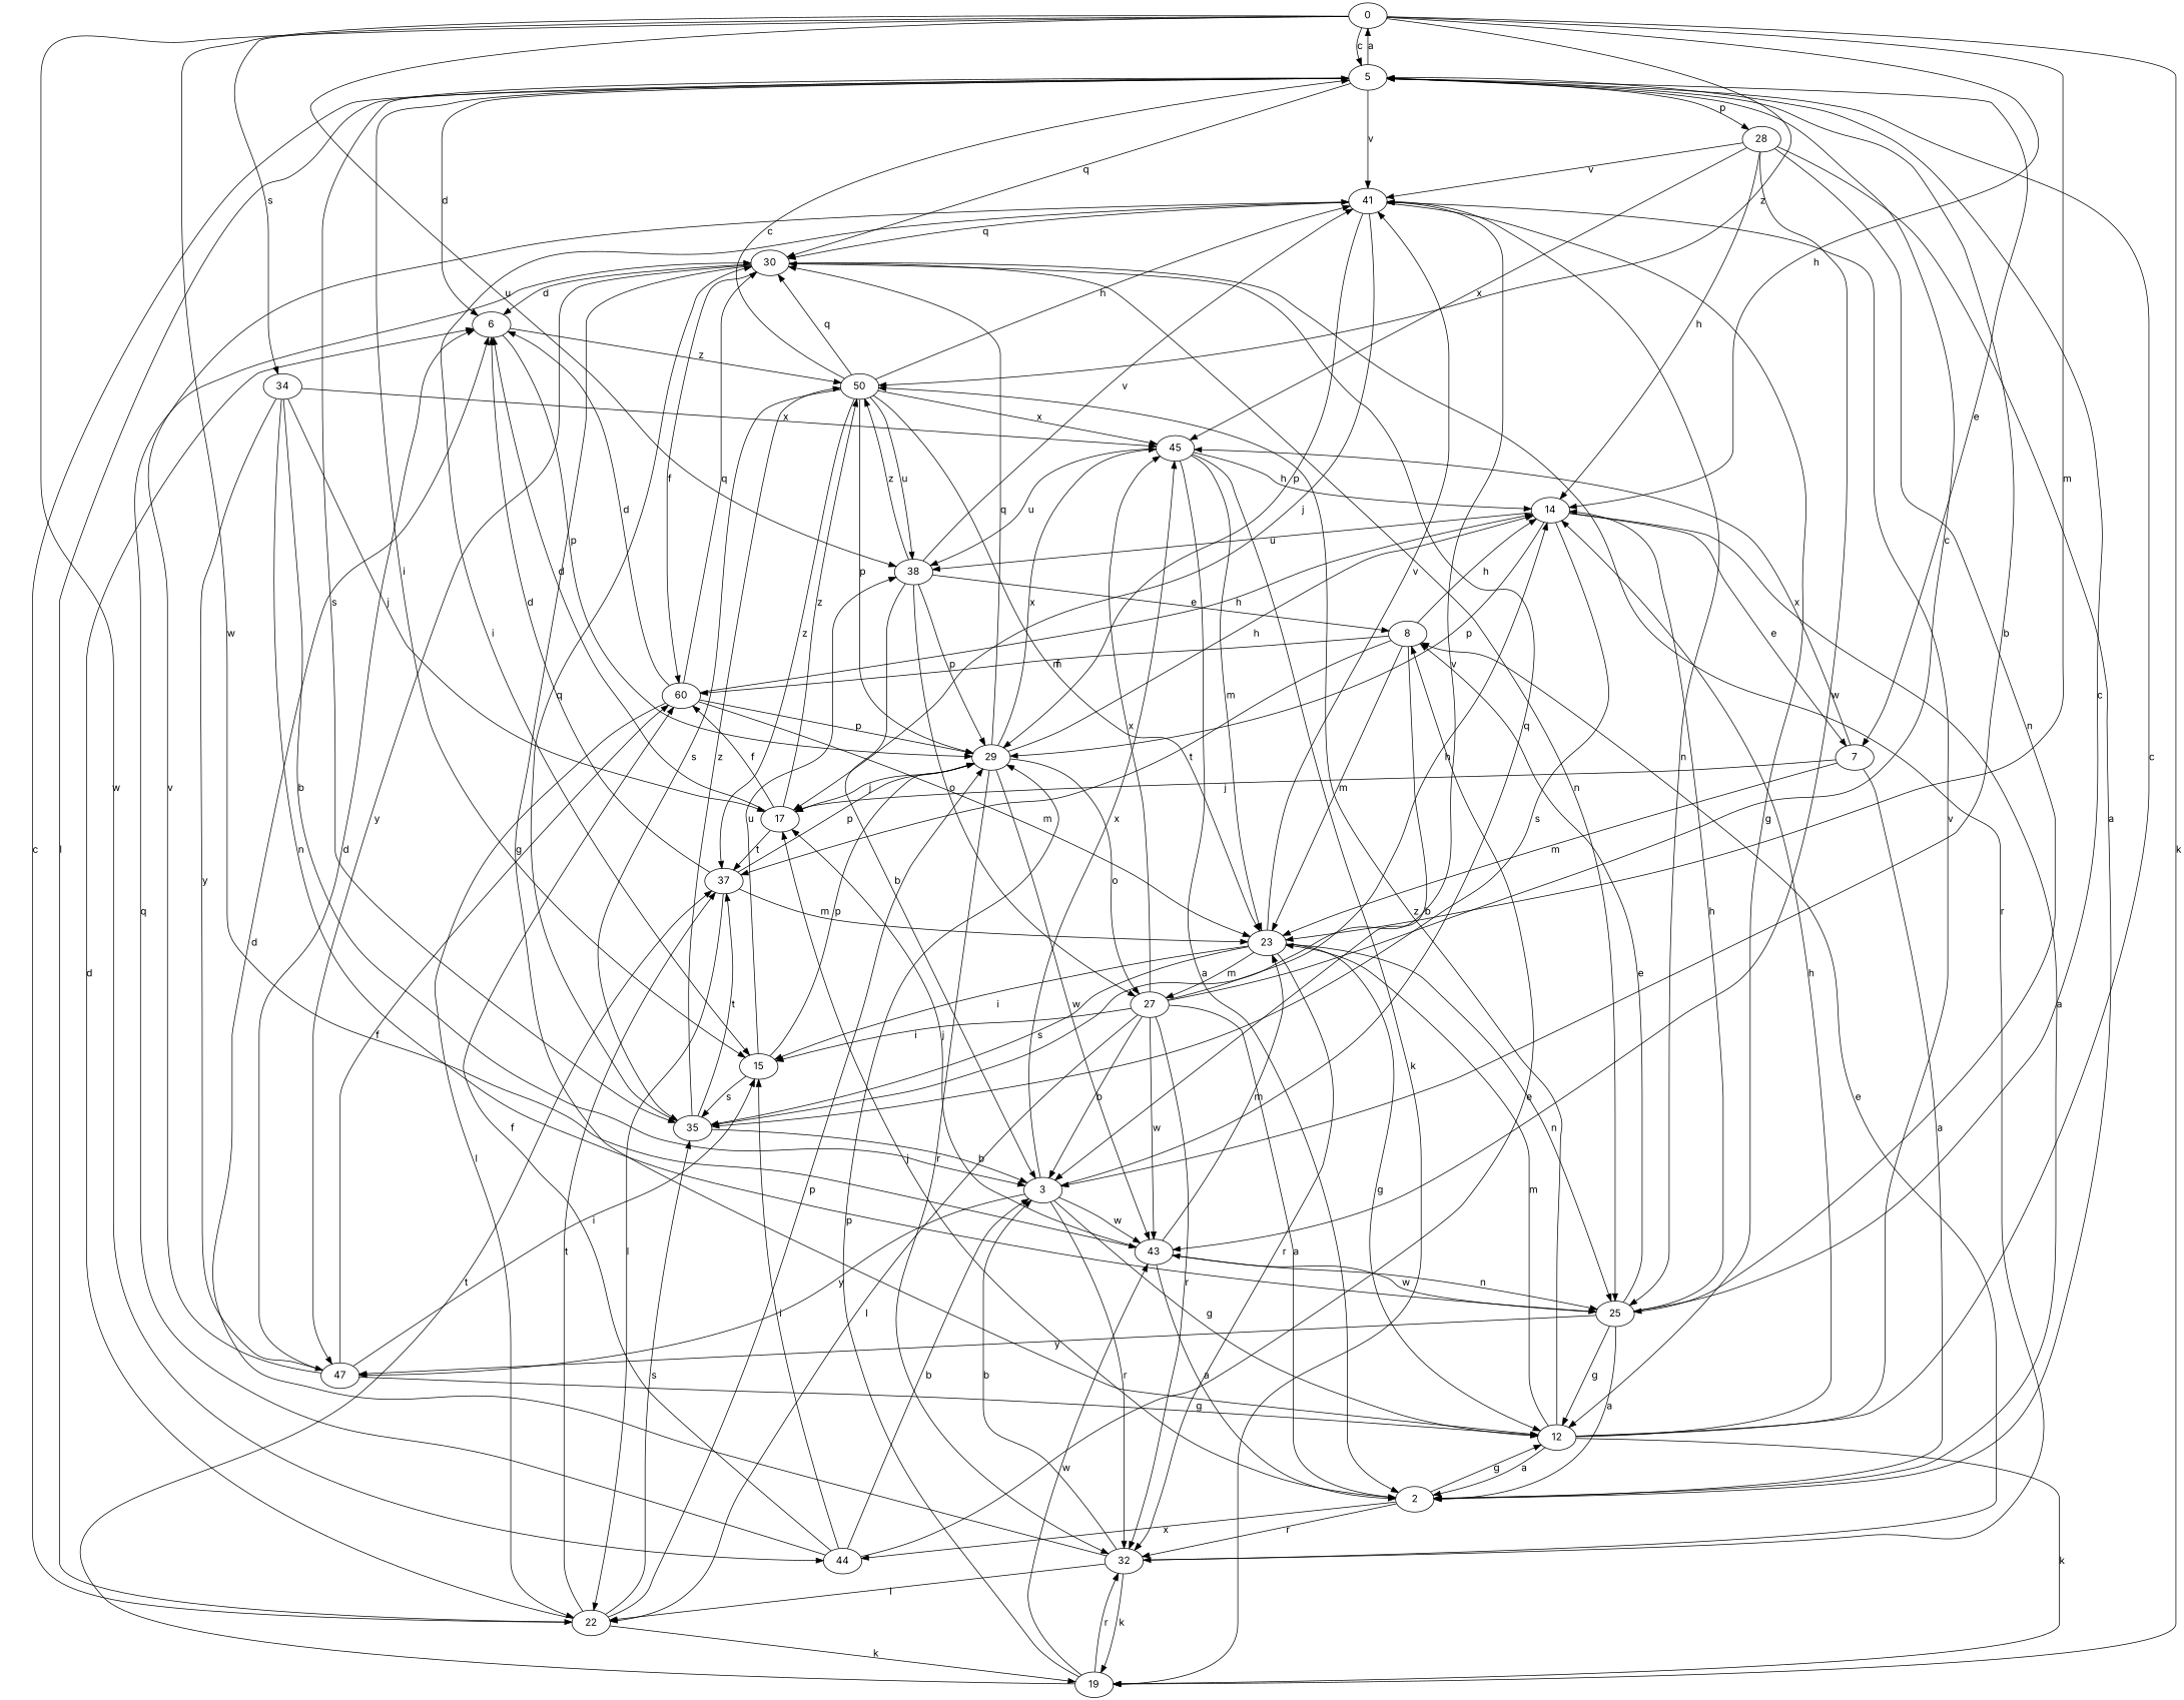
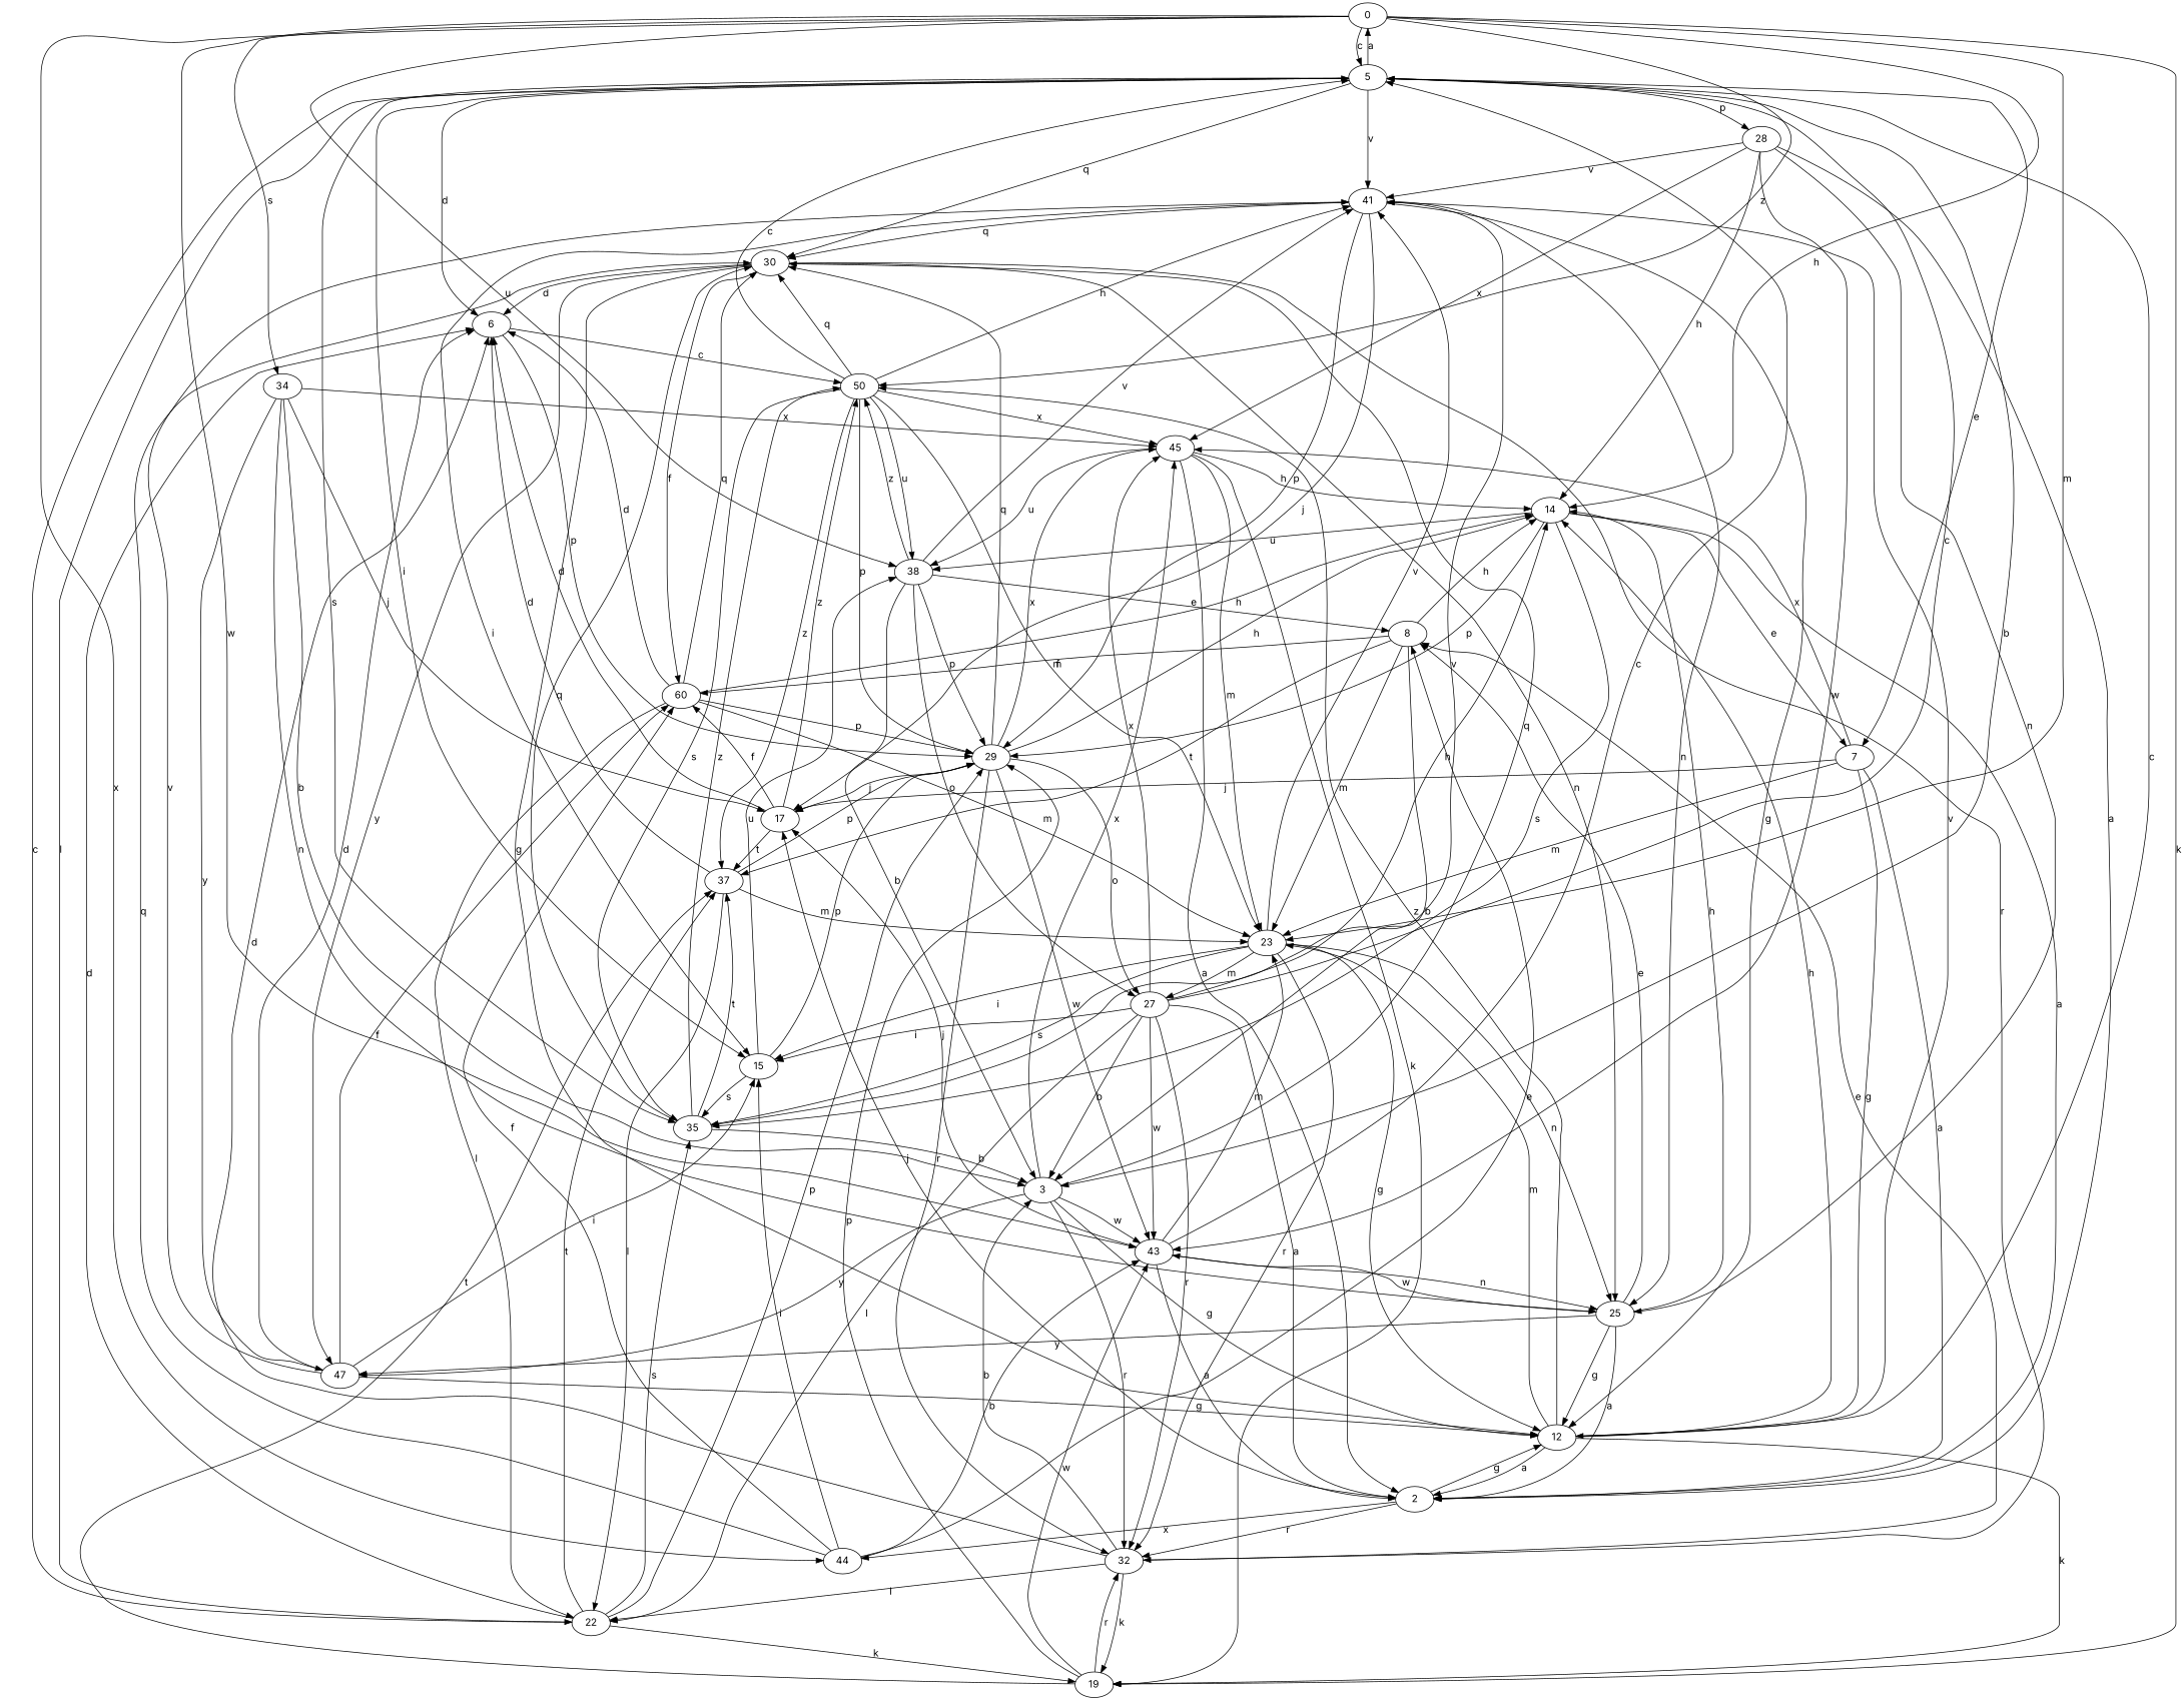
  strict digraph {
    fontname=Inter
    node [fontname=Inter]
    edge [fontname=Inter]
    0
    5
    14
    19
    23
    34
    n7 [label=38]
    43
    44
    50
    30
    3
    6
    7
    15
    22
    28
    35
    41
    2
    29
    32
    37
    12
    25
    27
    47
    n28 [label=60]
    17
    45
    8
    0 -> 5 [label=c]
    0 -> 14 [label=h]
    0 -> 19 [label=k]
    0 -> 23 [label=m]
    0 -> 34 [label=s]
    0 -> n7 [label=u]
    0 -> 43 [label=w]
-   0 -> 44 [label=w]
+   0 -> 44 [label=x]
    0 -> 50 [label=z]
    5 -> 0 [label=a]
    5 -> 30 [label=q]
    5 -> 3 [label=b]
    5 -> 6 [label=d]
    5 -> 7 [label=e]
    5 -> 15 [label=i]
    5 -> 22 [label=l]
    5 -> 28 [label=p]
    5 -> 35 [label=s]
    5 -> 41 [label=v]
    14 -> n7 [label=u]
    14 -> 7 [label=e]
    14 -> 35 [label=s]
    14 -> 2 [label=a]
    14 -> 29 [label=p]
    19 -> 43 [label=w]
    19 -> 29 [label=p]
    19 -> 32 [label=r]
    19 -> 37 [label=t]
    23 -> 15 [label=i]
    23 -> 35 [label=s]
    23 -> 41 [label=v]
    23 -> 32 [label=r]
    23 -> 12 [label=g]
    23 -> 25 [label=n]
    23 -> 27 [label=m]
    34 -> 3 [label=b]
    34 -> 25 [label=n]
    34 -> 47 [label=y]
    34 -> 17 [label=j]
    34 -> 45 [label=x]
    n7 -> 50 [label=z]
    n7 -> 3 [label=b]
    n7 -> 41 [label=v]
    n7 -> 29 [label=p]
    n7 -> 27 [label=o]
    n7 -> 8 [label=e]
-   25 -> 5 [label=c]
+   43 -> 5 [label=c]
    43 -> 23 [label=m]
    43 -> 2 [label=a]
    43 -> 25 [label=n]
    43 -> 17 [label=j]
    44 -> 30 [label=q]
-   44 -> 3 [label=b]
+   44 -> 43 [label=b]
    44 -> 15 [label=i]
    44 -> n28 [label=f]
    44 -> 8 [label=e]
    50 -> 5 [label=c]
    50 -> 23 [label=m]
    50 -> n7 [label=u]
    50 -> 30 [label=q]
    50 -> 35 [label=s]
    50 -> 41 [label=h]
    50 -> 29 [label=p]
    50 -> 37 [label=z]
    50 -> 45 [label=x]
    30 -> 6 [label=d]
    30 -> 32 [label=r]
    30 -> 12 [label=g]
    30 -> 25 [label=n]
    30 -> 47 [label=y]
    30 -> n28 [label=f]
    3 -> 43 [label=w]
    3 -> 30 [label=q]
    3 -> 32 [label=r]
    3 -> 12 [label=g]
    3 -> 47 [label=y]
    3 -> 45 [label=x]
-   6 -> 50 [label=z]
+   6 -> 50 [label=c]
    6 -> 29 [label=p]
    7 -> 23 [label=m]
    7 -> 2 [label=a]
+   7 -> 12 [label=g]
    7 -> 17 [label=j]
    7 -> 45 [label=x]
    15 -> n7 [label=u]
    15 -> 35 [label=s]
    15 -> 29 [label=p]
    22 -> 5 [label=c]
    22 -> 19 [label=k]
    22 -> 6 [label=d]
    22 -> 35 [label=s]
    22 -> 29 [label=p]
    22 -> 37 [label=t]
    28 -> 14 [label=h]
    28 -> 43 [label=w]
    28 -> 41 [label=v]
    28 -> 2 [label=a]
    28 -> 25 [label=n]
    28 -> 45 [label=x]
    35 -> 50 [label=z]
    35 -> 30 [label=q]
    35 -> 3 [label=b]
    35 -> 41 [label=v]
    35 -> 37 [label=t]
    41 -> 30 [label=q]
    41 -> 15 [label=i]
    41 -> 29 [label=p]
    41 -> 12 [label=g]
    41 -> 25 [label=n]
    41 -> 17 [label=j]
    2 -> 44 [label=x]
    2 -> 32 [label=r]
    2 -> 12 [label=g]
    2 -> 17 [label=j]
    29 -> 14 [label=h]
    29 -> 43 [label=w]
    29 -> 30 [label=q]
    29 -> 32 [label=r]
    29 -> 27 [label=o]
    29 -> 17 [label=j]
    29 -> 45 [label=x]
    32 -> 19 [label=k]
    32 -> 3 [label=b]
    32 -> 6 [label=d]
    32 -> 22 [label=l]
    32 -> 8 [label=e]
    37 -> 23 [label=m]
    37 -> 6 [label=d]
    37 -> 22 [label=l]
    37 -> 29 [label=p]
    12 -> 5 [label=c]
    12 -> 14 [label=h]
    12 -> 19 [label=k]
    12 -> 23 [label=m]
    12 -> 50 [label=z]
    12 -> 41 [label=v]
    12 -> 2 [label=a]
    25 -> 14 [label=h]
    25 -> 43 [label=w]
    25 -> 2 [label=a]
    25 -> 12 [label=g]
    25 -> 47 [label=y]
    25 -> 8 [label=e]
    27 -> 5 [label=c]
    27 -> 14 [label=h]
    27 -> 43 [label=w]
    27 -> 3 [label=b]
    27 -> 15 [label=i]
    27 -> 22 [label=l]
    27 -> 2 [label=a]
    27 -> 32 [label=r]
    27 -> 45 [label=x]
    47 -> 6 [label=d]
    47 -> 15 [label=i]
    47 -> 41 [label=v]
    47 -> 12 [label=g]
    47 -> n28 [label=f]
    n28 -> 14 [label=h]
    n28 -> 23 [label=m]
    n28 -> 30 [label=q]
    n28 -> 6 [label=d]
    n28 -> 22 [label=l]
    n28 -> 29 [label=p]
    17 -> 50 [label=z]
    17 -> 6 [label=d]
    17 -> 37 [label=t]
    17 -> n28 [label=f]
    45 -> 14 [label=h]
    45 -> 19 [label=k]
    45 -> 23 [label=m]
    45 -> n7 [label=u]
    45 -> 2 [label=a]
    8 -> 14 [label=h]
    8 -> 23 [label=m]
    8 -> 3 [label=b]
    8 -> 37 [label=t]
    8 -> n28 [label=f]
  }
